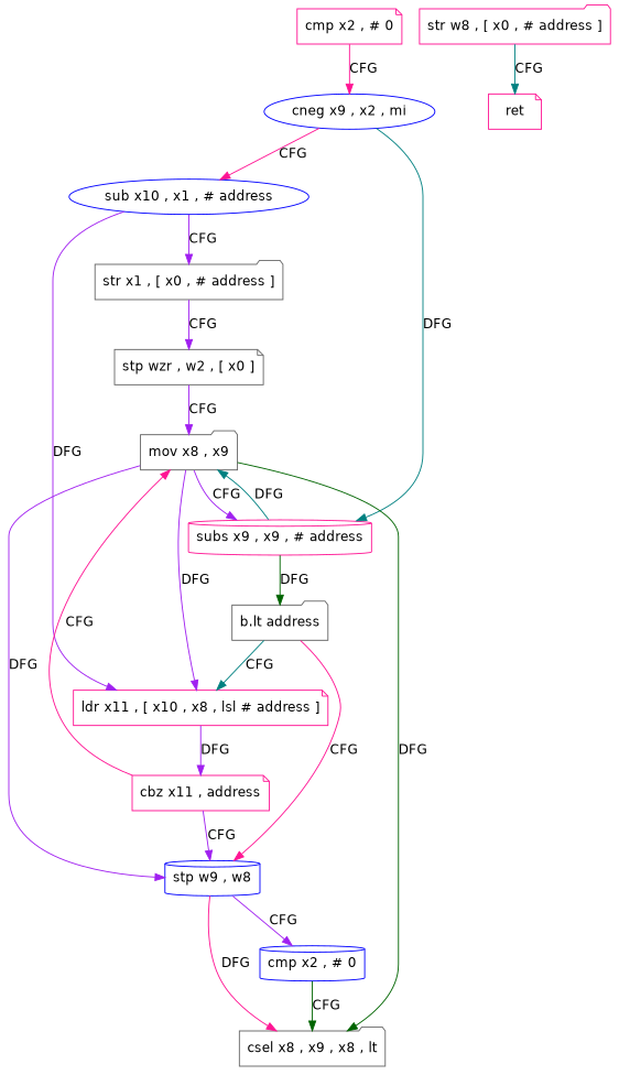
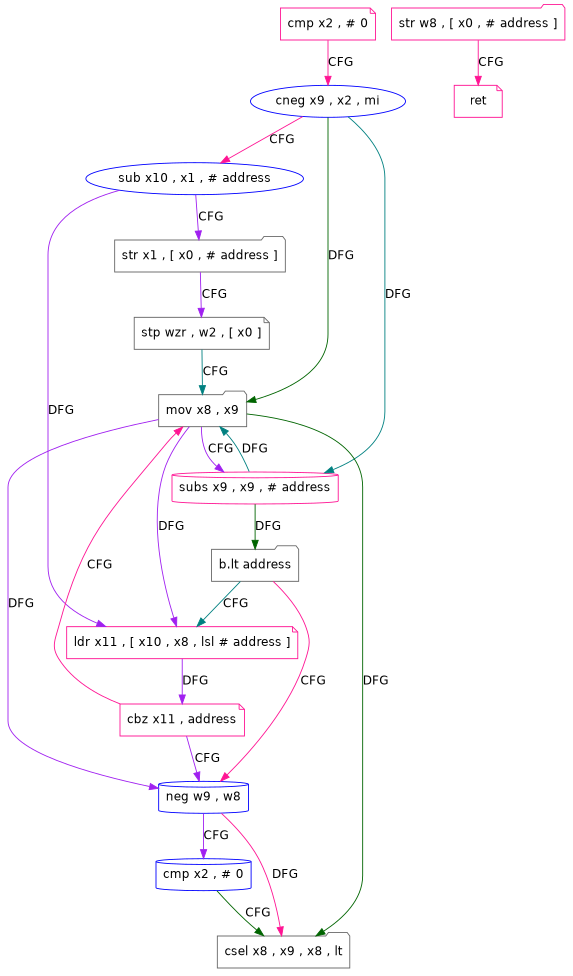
  digraph {
    fontname="DejaVu Sans"
    node [color=deeppink fontname="DejaVu Sans" shape=note]
    edge [color=purple fontname="DejaVu Sans"]
    n1 [label="cmp x2 , # 0"]
    n2 [color=blue label="cneg x9 , x2 , mi" shape=ellipse]
    n3 [color=blue label="sub x10 , x1 , # address" shape=ellipse]
    n4 [color=gray40 label="mov x8 , x9" shape=folder]
    n5 [label="subs x9 , x9 , # address" shape=cylinder]
    n6 [color=gray40 label="str x1 , [ x0 , # address ]" shape=folder]
    n7 [label="ldr x11 , [ x10 , x8 , lsl # address ]"]
-   n8 [color=blue label="stp w9 , w8" shape=cylinder]
+   n8 [color=blue label="neg w9 , w8" shape=cylinder]
    n9 [color=gray40 label="csel x8 , x9 , x8 , lt" shape=folder]
    n10 [color=gray40 label="b.lt address" shape=folder]
    n11 [color=gray40 label="stp wzr , w2 , [ x0 ]"]
    n12 [label="cbz x11 , address"]
    n13 [color=blue label="cmp x2 , # 0" shape=cylinder]
    n14 [label="str w8 , [ x0 , # address ]" shape=folder]
    n15 [label=ret]
    n1 -> n2 [color=deeppink label=CFG]
    n2 -> n3 [color=deeppink label=CFG]
+   n2 -> n4 [color=darkgreen label=DFG]
    n2 -> n5 [color=teal label=DFG]
    n3 -> n6 [label=CFG]
    n3 -> n7 [label=DFG]
    n4 -> n5 [label=CFG]
    n4 -> n7 [label=DFG]
    n4 -> n8 [label=DFG]
    n4 -> n9 [color=darkgreen label=DFG]
    n5 -> n4 [color=teal label=DFG]
    n5 -> n10 [color=darkgreen label=DFG]
    n6 -> n11 [label=CFG]
    n7 -> n12 [label=DFG]
    n8 -> n9 [color=deeppink label=DFG]
    n8 -> n13 [label=CFG]
    n10 -> n7 [color=teal label=CFG]
    n10 -> n8 [color=deeppink label=CFG]
-   n11 -> n4 [label=CFG]
+   n11 -> n4 [color=teal label=CFG]
    n12 -> n4 [color=deeppink label=CFG]
    n12 -> n8 [label=CFG]
    n13 -> n9 [color=darkgreen label=CFG]
-   n14 -> n15 [color=teal label=CFG]
+   n14 -> n15 [color=deeppink label=CFG]
  }
